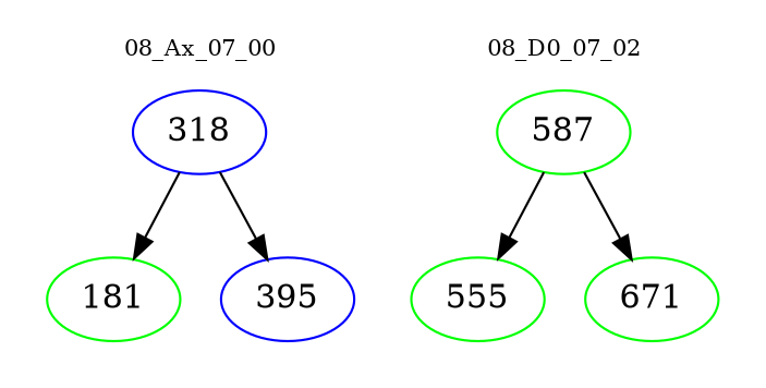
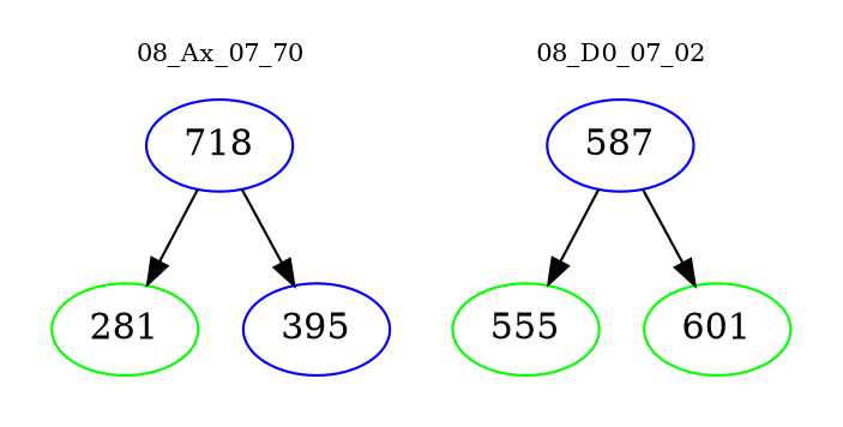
  digraph {
    node [color=blue]
    edge [color=black]
-   n1 [label=318]
-   n2 [color=green label=181]
+   n1 [label=718]
+   n2 [color=green label=281]
    n3 [label=395]
-   n4 [color=green label=587]
+   n4 [label=587]
    n5 [color=green label=555]
-   n6 [color=green label=671]
+   n6 [color=green label=601]
    subgraph cluster_1 {
      color=white
      fontsize=10
-     label="08_Ax_07_00"
+     label="08_Ax_07_70"
      n1
      n2
      n3
    }
    subgraph cluster_2 {
      color=white
      fontsize=10
      label="08_D0_07_02"
      n4
      n5
      n6
    }
    n1 -> n2
    n1 -> n3
    n4 -> n5
    n4 -> n6
  }
